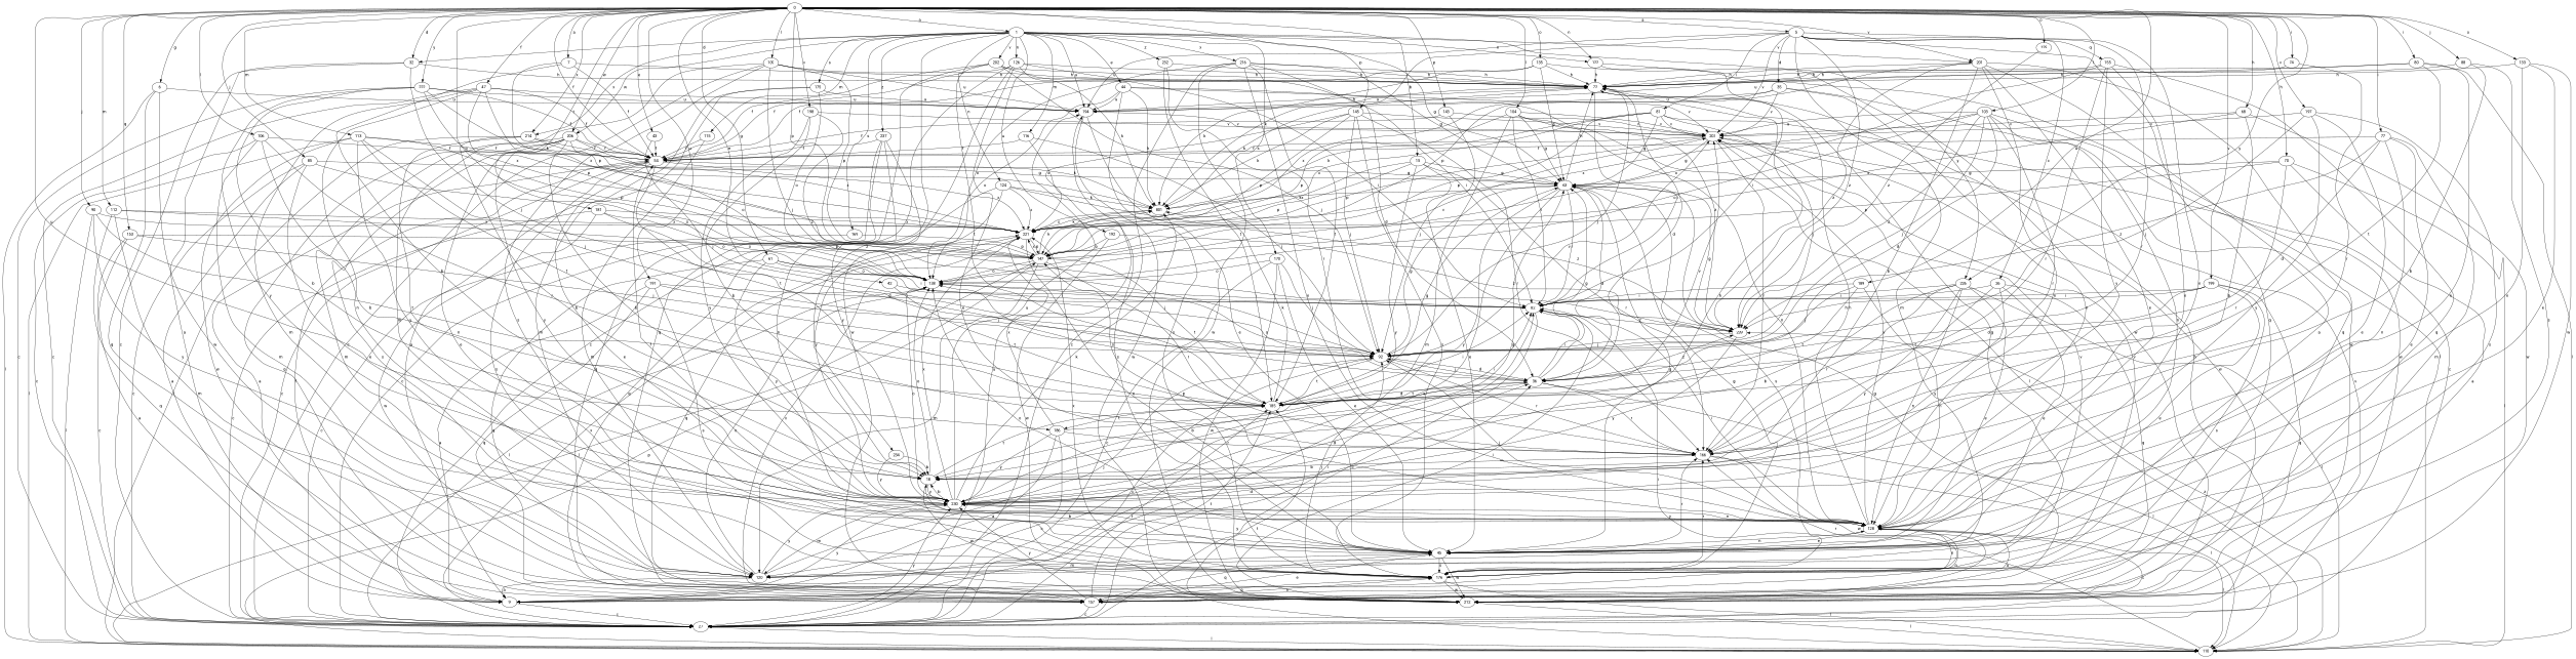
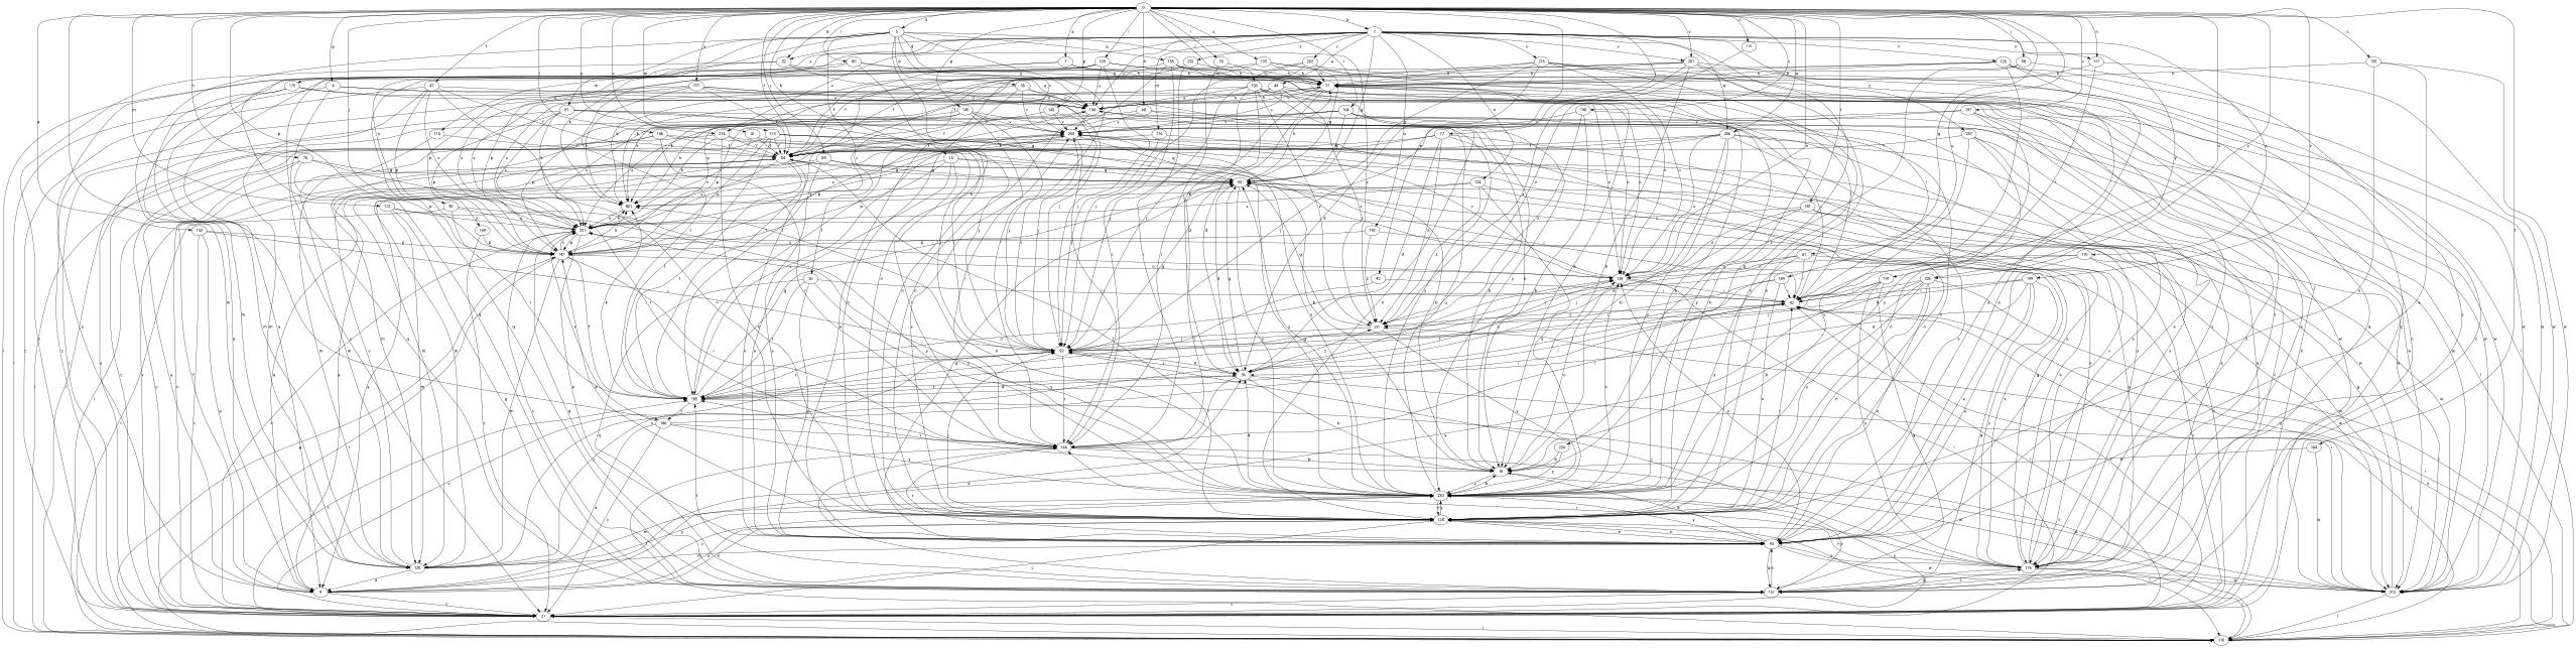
  strict digraph {
    fontname=Roboto
    node [fontname=Roboto]
    edge [fontname=Roboto]
    0
    1
    5
    6
    7
    15
    32
    42
    43
    47
    54
    61
    68
    70
    74
    77
    80
    85
    88
    90
    103
    104
    106
    109
    112
    113
    122
    129
    133
    135
    138
    143
    145
    147
    153
    181
+   184
    186
    189
    191
    197
    198
    199
    201
    206
    214
    222
    226
    44
    63
    115
    116
    124
    126
    169
    170
    175
    192
    194
    202
    216
    232
    234
    237
    26
    35
    81
    n68 [label=801]
    120
    128
    155
    157
    166
    203
    239
    110
    212
    18
    72
    230
    45
    221
    9
    27
    92
    185
    82
    176
    36
    0 -> 1 [label=a]
    0 -> 5 [label=a]
    0 -> 6 [label=g]
    0 -> 7 [label=a]
    0 -> 15 [label=b]
    0 -> 32 [label=d]
    0 -> 42 [label=e]
    0 -> 43 [label=e]
    0 -> 47 [label=f]
    0 -> 54 [label=f]
    0 -> 61 [label=g]
    0 -> 68 [label=h]
    0 -> 70 [label=h]
    0 -> 74 [label=i]
    0 -> 77 [label=i]
    0 -> 80 [label=i]
    0 -> 85 [label=j]
    0 -> 88 [label=j]
    0 -> 90 [label=j]
    0 -> 103 [label=l]
    0 -> 104 [label=l]
    0 -> 106 [label=l]
    0 -> 109 [label=l]
    0 -> 112 [label=m]
    0 -> 113 [label=m]
    0 -> 122 [label=n]
    0 -> 129 [label=o]
    0 -> 133 [label=o]
    0 -> 135 [label=o]
    0 -> 138 [label=o]
    0 -> 143 [label=p]
    0 -> 145 [label=p]
    0 -> 147 [label=p]
    0 -> 153 [label=q]
    0 -> 181 [label=t]
+   0 -> 184 [label=t]
    0 -> 186 [label=u]
    0 -> 189 [label=u]
    0 -> 191 [label=u]
    0 -> 197 [label=v]
    0 -> 198 [label=v]
    0 -> 199 [label=v]
    0 -> 201 [label=v]
    0 -> 206 [label=w]
    0 -> 214 [label=x]
    0 -> 222 [label=y]
    0 -> 226 [label=y]
    1 -> 32 [label=d]
    1 -> 122 [label=n]
    1 -> 201 [label=v]
    1 -> 206 [label=w]
    1 -> 214 [label=x]
    1 -> 226 [label=y]
    1 -> 44 [label=e]
    1 -> 63 [label=g]
    1 -> 115 [label=m]
    1 -> 116 [label=m]
    1 -> 124 [label=n]
    1 -> 126 [label=n]
    1 -> 169 [label=s]
    1 -> 170 [label=s]
    1 -> 175 [label=s]
    1 -> 192 [label=u]
    1 -> 194 [label=u]
    1 -> 202 [label=v]
    1 -> 216 [label=x]
    1 -> 232 [label=z]
    1 -> 234 [label=z]
    1 -> 237 [label=z]
    5 -> 194 [label=u]
    5 -> 26 [label=c]
    5 -> 35 [label=d]
    5 -> 81 [label=i]
    5 -> n68 [label=k]
    5 -> 120 [label=m]
    5 -> 128 [label=n]
    5 -> 155 [label=q]
    5 -> 157 [label=q]
    5 -> 166 [label=r]
    5 -> 203 [label=v]
    5 -> 239 [label=z]
    6 -> 194 [label=u]
    6 -> 157 [label=q]
    6 -> 110 [label=l]
    6 -> 212 [label=w]
    7 -> 54 [label=f]
    7 -> 147 [label=p]
    7 -> 18 [label=b]
    7 -> 72 [label=h]
    15 -> 147 [label=p]
    15 -> 63 [label=g]
    15 -> 166 [label=r]
    15 -> 230 [label=y]
    15 -> 45 [label=e]
    15 -> 221 [label=x]
    32 -> 72 [label=h]
    32 -> 9 [label=a]
    32 -> 27 [label=c]
    32 -> 92 [label=j]
    42 -> 185 [label=t]
    42 -> 82 [label=i]
    43 -> 54 [label=f]
+   43 -> 221 [label=x]
    43 -> 92 [label=j]
    47 -> 54 [label=f]
    47 -> 147 [label=p]
    47 -> 194 [label=u]
    47 -> 120 [label=m]
    47 -> 128 [label=n]
    47 -> 221 [label=x]
    47 -> 27 [label=c]
    54 -> 63 [label=g]
    54 -> 45 [label=e]
    54 -> 221 [label=x]
    54 -> 9 [label=a]
    54 -> 27 [label=c]
    54 -> 185 [label=t]
    54 -> 176 [label=s]
    61 -> 138 [label=o]
    61 -> 212 [label=q]
    61 -> 230 [label=y]
    61 -> 92 [label=j]
    61 -> 82 [label=i]
    68 -> 203 [label=v]
    68 -> 212 [label=w]
    68 -> 18 [label=b]
    68 -> 221 [label=x]
    70 -> 147 [label=p]
    70 -> 63 [label=g]
    70 -> 166 [label=r]
    70 -> 110 [label=l]
    70 -> 9 [label=a]
    74 -> 166 [label=r]
    74 -> 72 [label=h]
    77 -> 54 [label=f]
    77 -> 120 [label=m]
    77 -> 128 [label=n]
    77 -> 239 [label=z]
    77 -> 45 [label=e]
    77 -> 36 [label=d]
    80 -> 194 [label=u]
    80 -> 128 [label=n]
    80 -> 110 [label=l]
    80 -> 72 [label=h]
    80 -> 185 [label=t]
    85 -> 138 [label=o]
    85 -> 63 [label=g]
    85 -> 45 [label=e]
    85 -> 9 [label=a]
    85 -> 27 [label=c]
    88 -> 18 [label=b]
    88 -> 72 [label=h]
    88 -> 176 [label=s]
    90 -> 110 [label=l]
    90 -> 230 [label=y]
    90 -> 221 [label=x]
    90 -> 185 [label=t]
    103 -> 138 [label=o]
-   103 -> 203 [label=u]
+   103 -> 194 [label=u]
    103 -> 128 [label=n]
    103 -> 166 [label=r]
    103 -> 239 [label=z]
    103 -> 212 [label=w]
    103 -> 221 [label=x]
    103 -> 92 [label=j]
    103 -> 36 [label=d]
    104 -> 147 [label=p]
    104 -> 63 [label=g]
    104 -> 120 [label=m]
    104 -> 128 [label=n]
    104 -> 203 [label=v]
    104 -> 110 [label=l]
    104 -> 82 [label=i]
    106 -> 54 [label=f]
    106 -> 120 [label=m]
    106 -> 166 [label=r]
    106 -> 18 [label=b]
    106 -> 27 [label=c]
    109 -> 147 [label=p]
    109 -> 194 [label=u]
    109 -> 120 [label=m]
    109 -> 72 [label=h]
    109 -> 27 [label=c]
    109 -> 92 [label=j]
    109 -> 176 [label=s]
    112 -> 138 [label=o]
    112 -> 120 [label=m]
    112 -> 157 [label=q]
    112 -> 221 [label=x]
    113 -> 54 [label=f]
    113 -> 147 [label=p]
    113 -> 110 [label=l]
    113 -> 212 [label=w]
    113 -> 230 [label=y]
    113 -> 92 [label=j]
    113 -> 185 [label=t]
    122 -> 212 [label=w]
    122 -> 72 [label=h]
    122 -> 82 [label=i]
    129 -> 239 [label=z]
    133 -> 128 [label=n]
    133 -> 212 [label=w]
    133 -> 72 [label=h]
    133 -> 45 [label=e]
    135 -> 54 [label=f]
    135 -> 63 [label=g]
    135 -> n68 [label=k]
    135 -> 110 [label=l]
    135 -> 72 [label=h]
    138 -> 203 [label=v]
    138 -> 27 [label=l]
    138 -> 82 [label=i]
    143 -> 54 [label=f]
    143 -> 203 [label=v]
    143 -> 92 [label=j]
    145 -> 147 [label=p]
    145 -> n68 [label=k]
    145 -> 166 [label=r]
    145 -> 203 [label=v]
    145 -> 221 [label=x]
    145 -> 92 [label=j]
    145 -> 176 [label=s]
    147 -> 138 [label=o]
    147 -> n68 [label=k]
    147 -> 120 [label=m]
    147 -> 166 [label=r]
    147 -> 110 [label=l]
    147 -> 221 [label=x]
    147 -> 185 [label=t]
    153 -> 147 [label=p]
    153 -> 9 [label=a]
    153 -> 27 [label=c]
    153 -> 92 [label=j]
    181 -> 138 [label=o]
    181 -> 212 [label=w]
    181 -> 221 [label=x]
    181 -> 27 [label=c]
    181 -> 36 [label=d]
+   184 -> 212 [label=w]
+   184 -> 18 [label=b]
    186 -> 166 [label=r]
    186 -> 230 [label=y]
    186 -> 221 [label=x]
    186 -> 9 [label=a]
    186 -> 27 [label=c]
    186 -> 82 [label=i]
    189 -> 128 [label=n]
    189 -> 92 [label=j]
    189 -> 185 [label=t]
    189 -> 82 [label=i]
    191 -> 157 [label=q]
    191 -> 9 [label=a]
    191 -> 92 [label=j]
    191 -> 82 [label=i]
    191 -> 176 [label=s]
    197 -> 203 [label=v]
    197 -> 230 [label=y]
    197 -> 45 [label=e]
    197 -> 92 [label=j]
    197 -> 176 [label=s]
    198 -> 203 [label=v]
    198 -> 239 [label=z]
    198 -> 18 [label=b]
    198 -> 230 [label=y]
    199 -> 157 [label=q]
    199 -> 239 [label=h]
    199 -> 45 [label=e]
    199 -> 82 [label=i]
    199 -> 176 [label=s]
    199 -> 36 [label=d]
    201 -> 147 [label=p]
    201 -> 128 [label=n]
    201 -> 157 [label=q]
    201 -> 239 [label=z]
    201 -> 18 [label=b]
    201 -> 72 [label=h]
    201 -> 45 [label=e]
    201 -> 9 [label=a]
    206 -> 54 [label=f]
    206 -> 138 [label=o]
    206 -> 120 [label=m]
    206 -> 157 [label=q]
    206 -> 18 [label=b]
    206 -> 230 [label=y]
    206 -> 45 [label=e]
    206 -> 221 [label=x]
    206 -> 176 [label=s]
    214 -> 54 [label=f]
    214 -> n68 [label=k]
    214 -> 128 [label=n]
    214 -> 110 [label=l]
    214 -> 18 [label=b]
    222 -> 54 [label=f]
    222 -> 194 [label=u]
    222 -> n68 [label=k]
    222 -> 18 [label=b]
    222 -> 230 [label=y]
    222 -> 221 [label=x]
    222 -> 27 [label=c]
    226 -> 128 [label=n]
    226 -> 166 [label=r]
    226 -> 110 [label=l]
    226 -> 18 [label=b]
    226 -> 230 [label=y]
    226 -> 45 [label=e]
    226 -> 82 [label=i]
    44 -> 138 [label=o]
    44 -> 194 [label=u]
    44 -> n68 [label=k]
    44 -> 203 [label=v]
    44 -> 239 [label=z]
    44 -> 176 [label=s]
    63 -> n68 [label=k]
    63 -> 72 [label=h]
    63 -> 230 [label=y]
    63 -> 9 [label=a]
    63 -> 82 [label=i]
    63 -> 176 [label=s]
    63 -> 36 [label=d]
    115 -> 54 [label=f]
    115 -> 120 [label=m]
    116 -> 54 [label=f]
    116 -> 92 [label=j]
    116 -> 176 [label=s]
    124 -> n68 [label=k]
    124 -> 157 [label=q]
    124 -> 239 [label=z]
    124 -> 230 [label=y]
    124 -> 221 [label=x]
    126 -> 54 [label=f]
    126 -> n68 [label=k]
    126 -> 212 [label=w]
    126 -> 72 [label=h]
    126 -> 45 [label=e]
    126 -> 27 [label=c]
    126 -> 82 [label=i]
    169 -> 147 [label=p]
    169 -> 27 [label=c]
    170 -> 138 [label=o]
    170 -> 212 [label=w]
    170 -> 45 [label=e]
    170 -> 27 [label=c]
    170 -> 92 [label=j]
    175 -> 138 [label=o]
    175 -> 194 [label=u]
    175 -> 120 [label=m]
    175 -> 9 [label=a]
    192 -> 147 [label=p]
    192 -> 239 [label=z]
    192 -> 212 [label=w]
    194 -> 203 [label=v]
    194 -> 212 [label=w]
    194 -> 72 [label=h]
    194 -> 45 [label=e]
    202 -> 54 [label=f]
    202 -> 157 [label=q]
    202 -> 72 [label=h]
    202 -> 92 [label=j]
    202 -> 185 [label=t]
    202 -> 82 [label=i]
    216 -> 138 [label=o]
    216 -> 63 [label=g]
    216 -> 128 [label=n]
    216 -> 212 [label=w]
    216 -> 72 [label=h]
    216 -> 27 [label=c]
    216 -> 185 [label=t]
    216 -> 36 [label=d]
    232 -> 166 [label=r]
    232 -> 72 [label=h]
    232 -> 185 [label=t]
    234 -> 18 [label=b]
    234 -> 230 [label=y]
    237 -> 54 [label=f]
    237 -> 128 [label=n]
    237 -> 157 [label=q]
    237 -> 230 [label=y]
    237 -> 27 [label=c]
    26 -> 157 [label=q]
    26 -> 230 [label=y]
    26 -> 45 [label=e]
    26 -> 185 [label=t]
    26 -> 82 [label=i]
    35 -> 194 [label=u]
    35 -> 128 [label=n]
    35 -> 203 [label=v]
    35 -> 212 [label=w]
    35 -> 221 [label=x]
    81 -> 147 [label=p]
    81 -> 63 [label=g]
    81 -> n68 [label=k]
    81 -> 203 [label=v]
    81 -> 221 [label=x]
    81 -> 27 [label=c]
    81 -> 92 [label=j]
    n68 -> 221 [label=x]
    120 -> 138 [label=o]
    120 -> 203 [label=v]
    120 -> 230 [label=y]
    120 -> 9 [label=a]
    120 -> 92 [label=j]
    128 -> 54 [label=f]
    128 -> 147 [label=p]
    128 -> 203 [label=v]
    128 -> 110 [label=l]
    128 -> 72 [label=h]
    128 -> 230 [label=y]
    128 -> 45 [label=e]
    128 -> 9 [label=a]
    128 -> 27 [label=c]
    128 -> 92 [label=j]
    128 -> 82 [label=i]
    155 -> 138 [label=o]
    155 -> 128 [label=n]
    155 -> 157 [label=q]
    155 -> 166 [label=r]
    155 -> 72 [label=h]
    155 -> 230 [label=y]
    157 -> 166 [label=r]
    157 -> 230 [label=y]
    157 -> 45 [label=e]
    157 -> 221 [label=x]
    157 -> 27 [label=c]
    157 -> 185 [label=t]
    157 -> 176 [label=s]
    166 -> 110 [label=l]
    166 -> 212 [label=w]
    166 -> 18 [label=b]
    203 -> 54 [label=f]
    203 -> 147 [label=p]
    203 -> 63 [label=g]
    203 -> 166 [label=r]
    203 -> 212 [label=w]
    239 -> 63 [label=g]
    239 -> 230 [label=y]
    239 -> 92 [label=j]
    110 -> 147 [label=p]
    110 -> 239 [label=z]
    110 -> 185 [label=t]
    110 -> 82 [label=i]
    212 -> 63 [label=g]
    212 -> 110 [label=l]
    212 -> 82 [label=i]
    18 -> 138 [label=o]
    18 -> 212 [label=w]
    18 -> 230 [label=y]
    18 -> 185 [label=t]
    72 -> 194 [label=u]
    72 -> n68 [label=k]
    72 -> 92 [label=j]
    72 -> 82 [label=i]
-   72 -> 176 [label=g]
+   72 -> 176 [label=s]
    72 -> 36 [label=d]
    230 -> 138 [label=o]
    230 -> 63 [label=g]
    230 -> 194 [label=u]
    230 -> n68 [label=k]
    230 -> 120 [label=m]
    230 -> 128 [label=n]
    230 -> 18 [label=b]
    230 -> 72 [label=h]
    230 -> 221 [label=x]
    230 -> 36 [label=d]
    45 -> 138 [label=o]
    45 -> 63 [label=g]
    45 -> 120 [label=m]
    45 -> 128 [label=n]
    45 -> 157 [label=q]
    45 -> 166 [label=r]
    45 -> 212 [label=w]
    45 -> 18 [label=b]
    45 -> 230 [label=y]
    45 -> 176 [label=s]
    221 -> 147 [label=p]
    221 -> n68 [label=k]
    221 -> 157 [label=q]
    221 -> 45 [label=e]
    9 -> 54 [label=f]
    9 -> 128 [label=n]
    9 -> 230 [label=y]
    9 -> 27 [label=c]
    9 -> 36 [label=d]
    27 -> 194 [label=u]
    27 -> 203 [label=v]
    27 -> 110 [label=l]
    27 -> 72 [label=h]
    27 -> 230 [label=y]
    27 -> 221 [label=x]
    27 -> 185 [label=t]
    27 -> 82 [label=i]
    92 -> 63 [label=g]
    92 -> 166 [label=r]
    92 -> 203 [label=v]
    92 -> 27 [label=c]
    92 -> 185 [label=t]
    92 -> 36 [label=d]
    185 -> 138 [label=o]
    185 -> 186 [label=t]
    185 -> 63 [label=g]
    185 -> n68 [label=k]
    185 -> 203 [label=v]
    185 -> 82 [label=i]
    185 -> 36 [label=d]
    82 -> 239 [label=z]
    82 -> 27 [label=c]
    176 -> 63 [label=g]
    176 -> 128 [label=n]
    176 -> 157 [label=q]
    176 -> 166 [label=r]
    176 -> 203 [label=v]
    176 -> 110 [label=l]
    176 -> 212 [label=w]
    176 -> 221 [label=x]
    176 -> 92 [label=j]
    36 -> 138 [label=o]
    36 -> 63 [label=g]
    36 -> 166 [label=r]
    36 -> 239 [label=z]
    36 -> 110 [label=l]
    36 -> 18 [label=b]
    36 -> 92 [label=j]
    36 -> 185 [label=t]
    36 -> 82 [label=i]
  }
